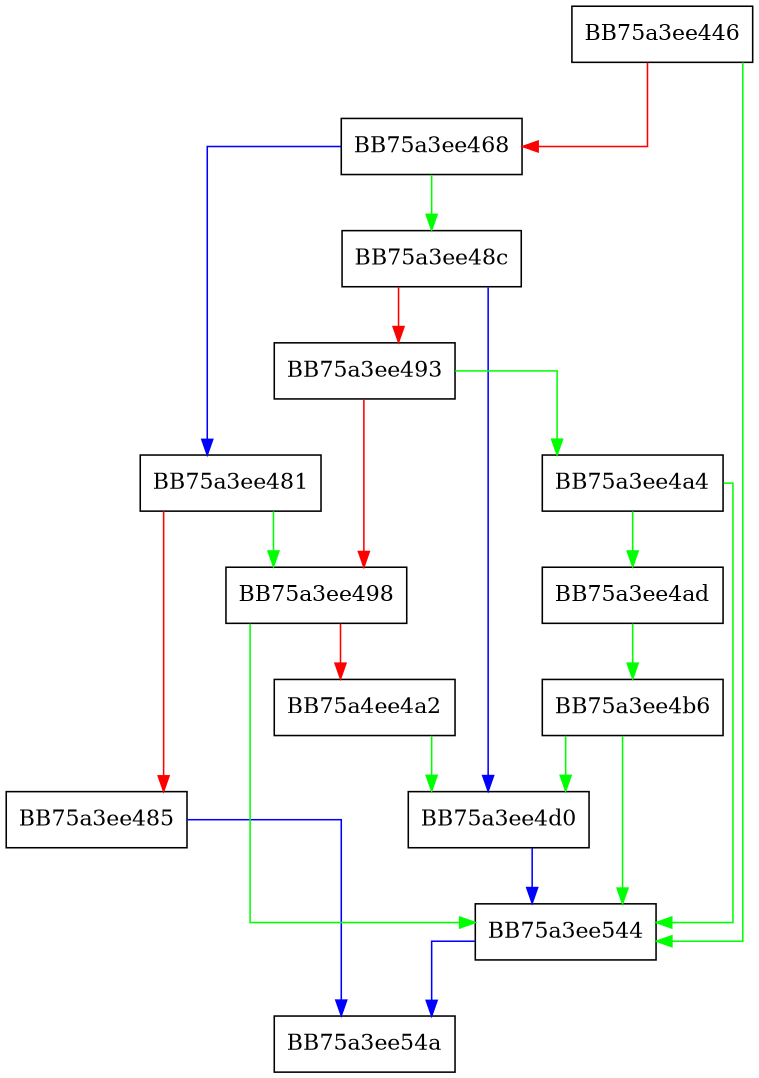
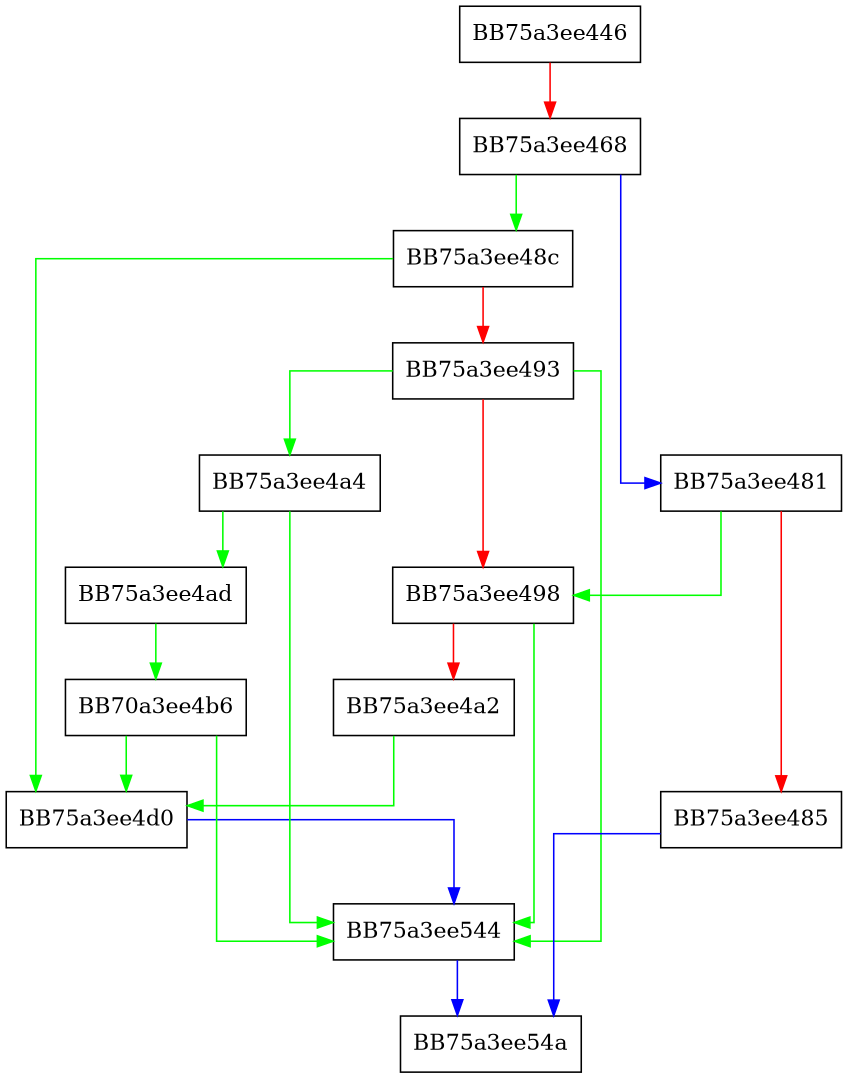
  digraph {
    splines=ortho
    node [shape=box]
    edge [color=green]
    BB75a3ee468
    BB75a3ee48c
    BB75a3ee481
    BB75a3ee446
    BB75a3ee544
    BB75a3ee4d0
    BB75a3ee493
    BB75a3ee485
    BB75a3ee498
    BB75a3ee54a
    BB75a3ee4a4
    BB75a3ee4ad
-   BB75a3ee4a2 [label=BB75a4ee4a2]
-   BB75a3ee4b6
+   BB75a3ee4a2
+   BB75a3ee4b6 [label=BB70a3ee4b6]
    BB75a3ee468 -> BB75a3ee48c
    BB75a3ee468 -> BB75a3ee481 [color=blue]
-   BB75a3ee48c -> BB75a3ee4d0 [color=blue]
+   BB75a3ee48c -> BB75a3ee4d0
    BB75a3ee48c -> BB75a3ee493 [color=red]
    BB75a3ee481 -> BB75a3ee485 [color=red]
    BB75a3ee481 -> BB75a3ee498
    BB75a3ee446 -> BB75a3ee468 [color=red]
-   BB75a3ee446 -> BB75a3ee544
+   BB75a3ee493 -> BB75a3ee544
    BB75a3ee544 -> BB75a3ee54a [color=blue]
    BB75a3ee4d0 -> BB75a3ee544 [color=blue]
    BB75a3ee493 -> BB75a3ee498 [color=red]
    BB75a3ee493 -> BB75a3ee4a4
    BB75a3ee485 -> BB75a3ee54a [color=blue]
    BB75a3ee498 -> BB75a3ee544
    BB75a3ee498 -> BB75a3ee4a2 [color=red]
    BB75a3ee4a4 -> BB75a3ee544
    BB75a3ee4a4 -> BB75a3ee4ad
    BB75a3ee4ad -> BB75a3ee4b6
    BB75a3ee4a2 -> BB75a3ee4d0
    BB75a3ee4b6 -> BB75a3ee544
    BB75a3ee4b6 -> BB75a3ee4d0
  }
